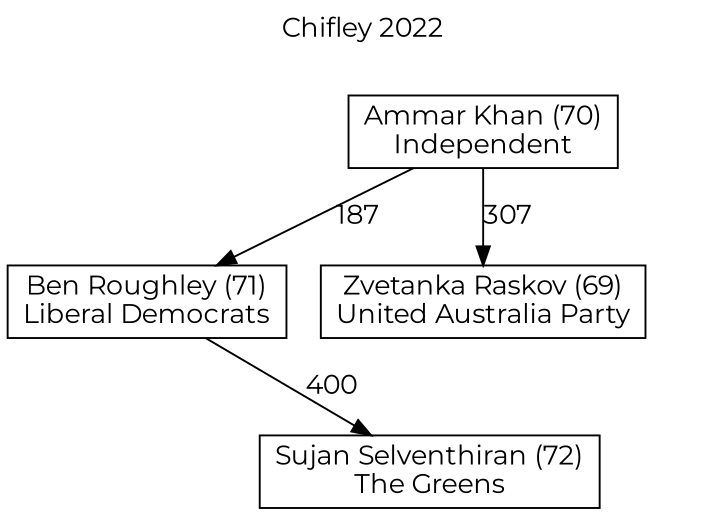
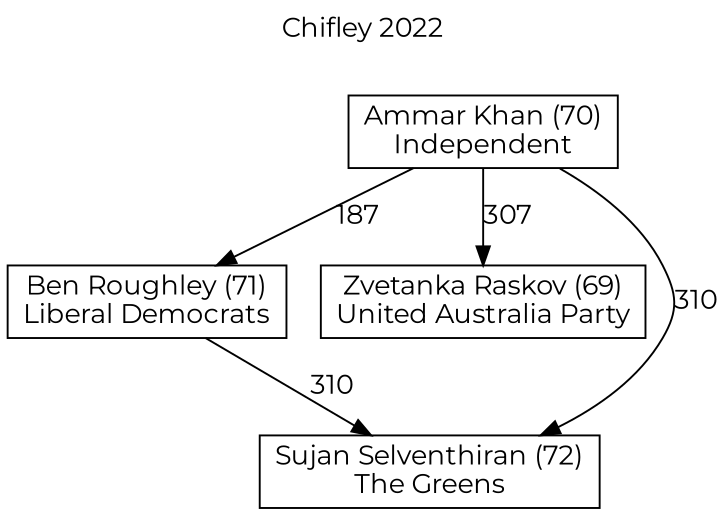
  digraph {
    fontname=Montserrat
    label="Chifley 2022"
    labelloc=t
    mclimit=10
    node [fontname=Montserrat shape=box]
    edge [fontname=Montserrat]
    n1 [label="Ammar Khan (70)\nIndependent"]
    n2 [label="Ben Roughley (71)\nLiberal Democrats"]
    n3 [label="Zvetanka Raskov (69)\nUnited Australia Party"]
    n4 [label="Sujan Selventhiran (72)\nThe Greens"]
    n1 -> n2 [label=187]
    n1 -> n3 [label=307]
-   n2 -> n4 [label=400]
+   n1 -> n4 [label=310]
+   n2 -> n4 [label=310]
  }
